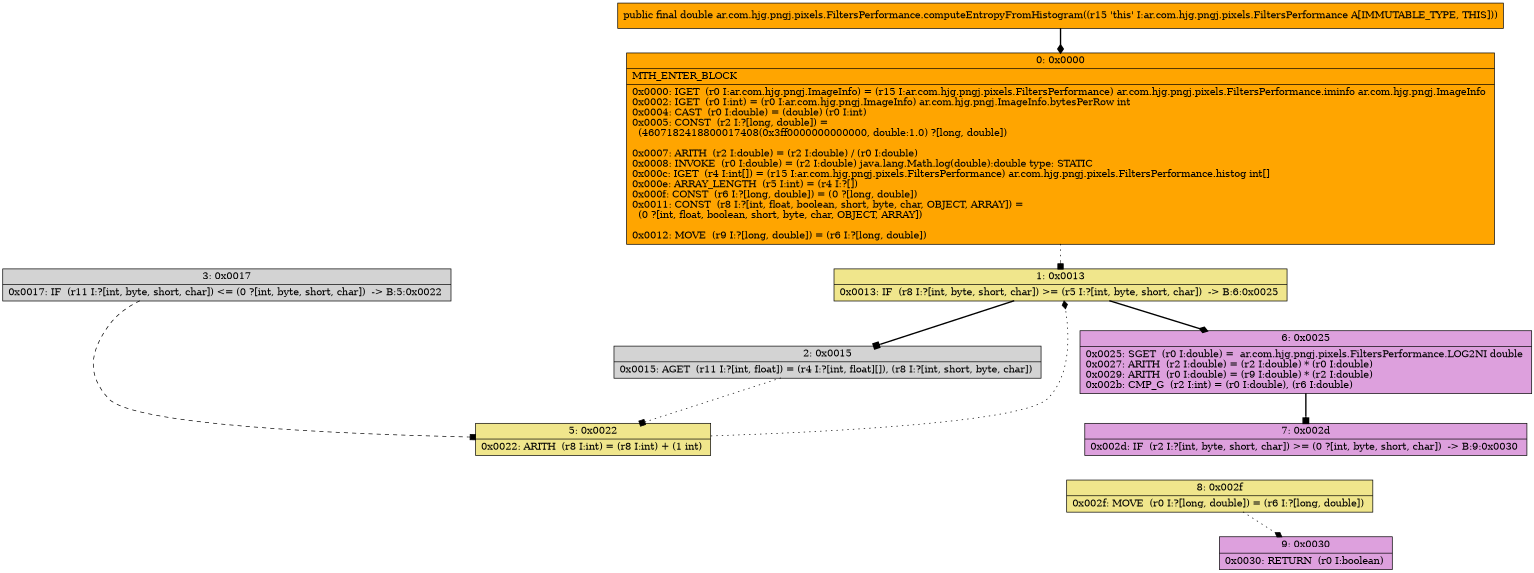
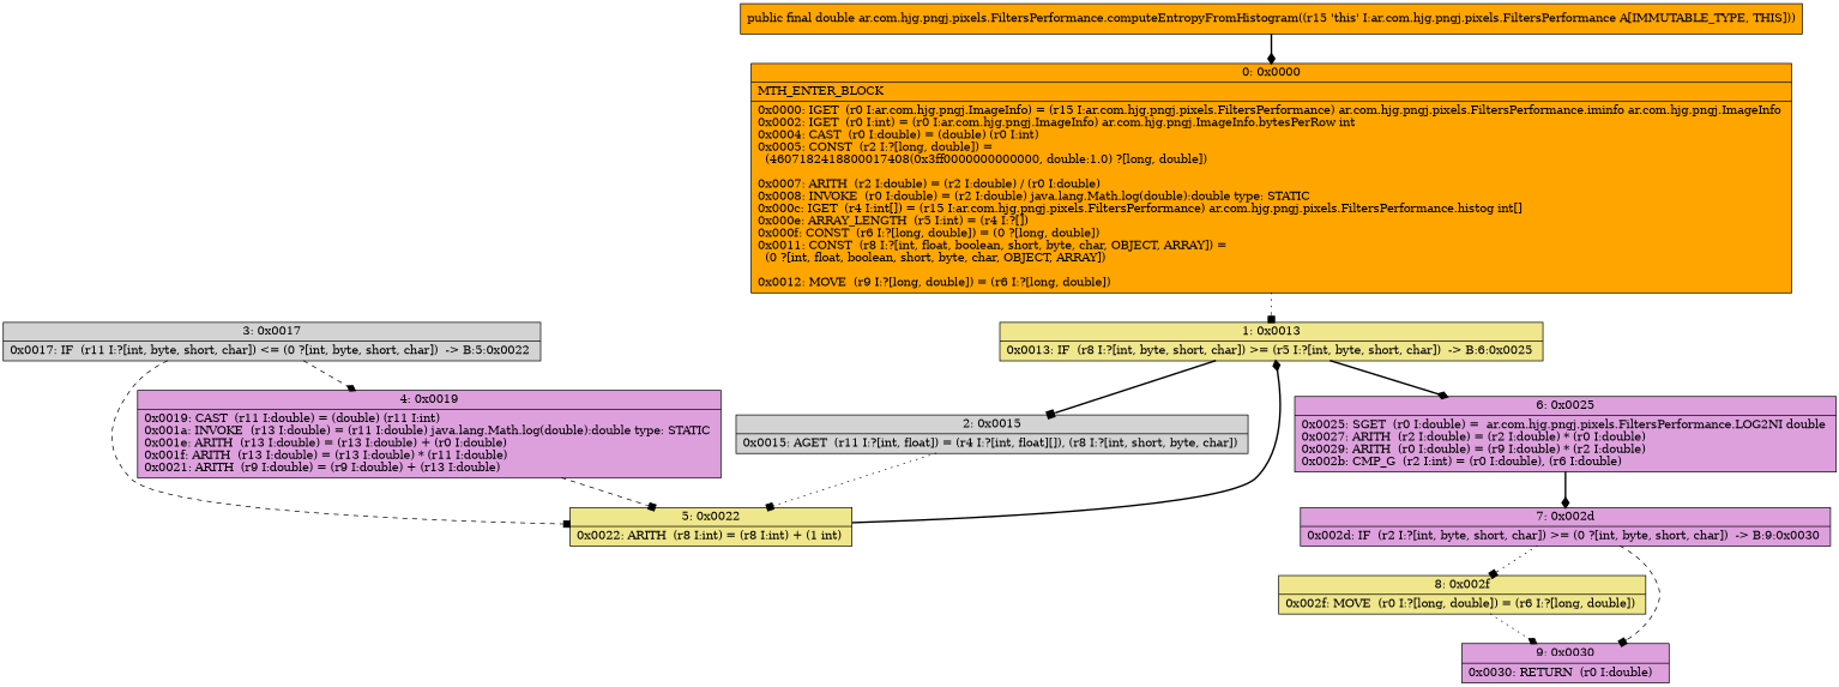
  digraph {
    node [fillcolor=plum shape=record style=filled]
    edge [arrowhead=box style=dotted]
    n1 [fillcolor=orange label="{0\:\ 0x0000|MTH_ENTER_BLOCK\l|0x0000: IGET  (r0 I:ar.com.hjg.pngj.ImageInfo) = (r15 I:ar.com.hjg.pngj.pixels.FiltersPerformance) ar.com.hjg.pngj.pixels.FiltersPerformance.iminfo ar.com.hjg.pngj.ImageInfo \l0x0002: IGET  (r0 I:int) = (r0 I:ar.com.hjg.pngj.ImageInfo) ar.com.hjg.pngj.ImageInfo.bytesPerRow int \l0x0004: CAST  (r0 I:double) = (double) (r0 I:int) \l0x0005: CONST  (r2 I:?[long, double]) = \l  (4607182418800017408(0x3ff0000000000000, double:1.0) ?[long, double])\l \l0x0007: ARITH  (r2 I:double) = (r2 I:double) \/ (r0 I:double) \l0x0008: INVOKE  (r0 I:double) = (r2 I:double) java.lang.Math.log(double):double type: STATIC \l0x000c: IGET  (r4 I:int[]) = (r15 I:ar.com.hjg.pngj.pixels.FiltersPerformance) ar.com.hjg.pngj.pixels.FiltersPerformance.histog int[] \l0x000e: ARRAY_LENGTH  (r5 I:int) = (r4 I:?[]) \l0x000f: CONST  (r6 I:?[long, double]) = (0 ?[long, double]) \l0x0011: CONST  (r8 I:?[int, float, boolean, short, byte, char, OBJECT, ARRAY]) = \l  (0 ?[int, float, boolean, short, byte, char, OBJECT, ARRAY])\l \l0x0012: MOVE  (r9 I:?[long, double]) = (r6 I:?[long, double]) \l}"]
    n2 [fillcolor=khaki label="{1\:\ 0x0013|0x0013: IF  (r8 I:?[int, byte, short, char]) \>= (r5 I:?[int, byte, short, char])  \-\> B:6:0x0025 \l}"]
    n3 [fillcolor=lightgrey label="{2\:\ 0x0015|0x0015: AGET  (r11 I:?[int, float]) = (r4 I:?[int, float][]), (r8 I:?[int, short, byte, char]) \l}"]
    n4 [label="{6\:\ 0x0025|0x0025: SGET  (r0 I:double) =  ar.com.hjg.pngj.pixels.FiltersPerformance.LOG2NI double \l0x0027: ARITH  (r2 I:double) = (r2 I:double) * (r0 I:double) \l0x0029: ARITH  (r0 I:double) = (r9 I:double) * (r2 I:double) \l0x002b: CMP_G  (r2 I:int) = (r0 I:double), (r6 I:double) \l}"]
    n5 [fillcolor=khaki label="{5\:\ 0x0022|0x0022: ARITH  (r8 I:int) = (r8 I:int) + (1 int) \l}"]
    n6 [label="{7\:\ 0x002d|0x002d: IF  (r2 I:?[int, byte, short, char]) \>= (0 ?[int, byte, short, char])  \-\> B:9:0x0030 \l}"]
    n7 [fillcolor=lightgrey label="{3\:\ 0x0017|0x0017: IF  (r11 I:?[int, byte, short, char]) \<= (0 ?[int, byte, short, char])  \-\> B:5:0x0022 \l}"]
+   n8 [label="{4\:\ 0x0019|0x0019: CAST  (r11 I:double) = (double) (r11 I:int) \l0x001a: INVOKE  (r13 I:double) = (r11 I:double) java.lang.Math.log(double):double type: STATIC \l0x001e: ARITH  (r13 I:double) = (r13 I:double) + (r0 I:double) \l0x001f: ARITH  (r13 I:double) = (r13 I:double) * (r11 I:double) \l0x0021: ARITH  (r9 I:double) = (r9 I:double) + (r13 I:double) \l}"]
    n9 [fillcolor=khaki label="{8\:\ 0x002f|0x002f: MOVE  (r0 I:?[long, double]) = (r6 I:?[long, double]) \l}"]
-   n10 [label="{9\:\ 0x0030|0x0030: RETURN  (r0 I:boolean) \l}"]
+   n10 [label="{9\:\ 0x0030|0x0030: RETURN  (r0 I:double) \l}"]
    n11 [fillcolor=orange label="{public final double ar.com.hjg.pngj.pixels.FiltersPerformance.computeEntropyFromHistogram((r15 'this' I:ar.com.hjg.pngj.pixels.FiltersPerformance A[IMMUTABLE_TYPE, THIS])) }"]
    n1 -> n2
    n2 -> n3 [style=bold]
    n2 -> n4 [arrowhead=diamond style=bold]
    n3 -> n5
-   n4 -> n6 [style=bold]
-   n5 -> n2 [arrowhead=diamond]
+   n4 -> n6 [arrowhead=diamond style=bold]
+   n5 -> n2 [arrowhead=diamond style=bold]
+   n6 -> n9
+   n6 -> n10 [style=dashed]
    n7 -> n5 [style=dashed]
+   n7 -> n8 [arrowhead=diamond style=dashed]
+   n8 -> n5 [style=dashed]
    n9 -> n10 [arrowhead=diamond]
    n11 -> n1 [arrowhead=diamond style=bold]
  }
